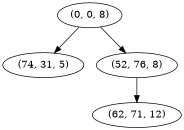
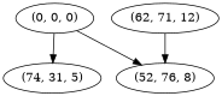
  digraph {
    fontname="DejaVu Serif"
    node [fontname="DejaVu Serif"]
    edge [fontname="DejaVu Serif"]
    n1 [label="(74, 31, 5)"]
-   "(0, 0, 0)" [label="(0, 0, 8)"]
+   "(0, 0, 0)"
    "(52, 76, 8)"
    "(62, 71, 12)"
    "(0, 0, 0)" -> n1
    "(0, 0, 0)" -> "(52, 76, 8)"
-   "(52, 76, 8)" -> "(62, 71, 12)"
+   "(62, 71, 12)" -> "(52, 76, 8)"
  }
